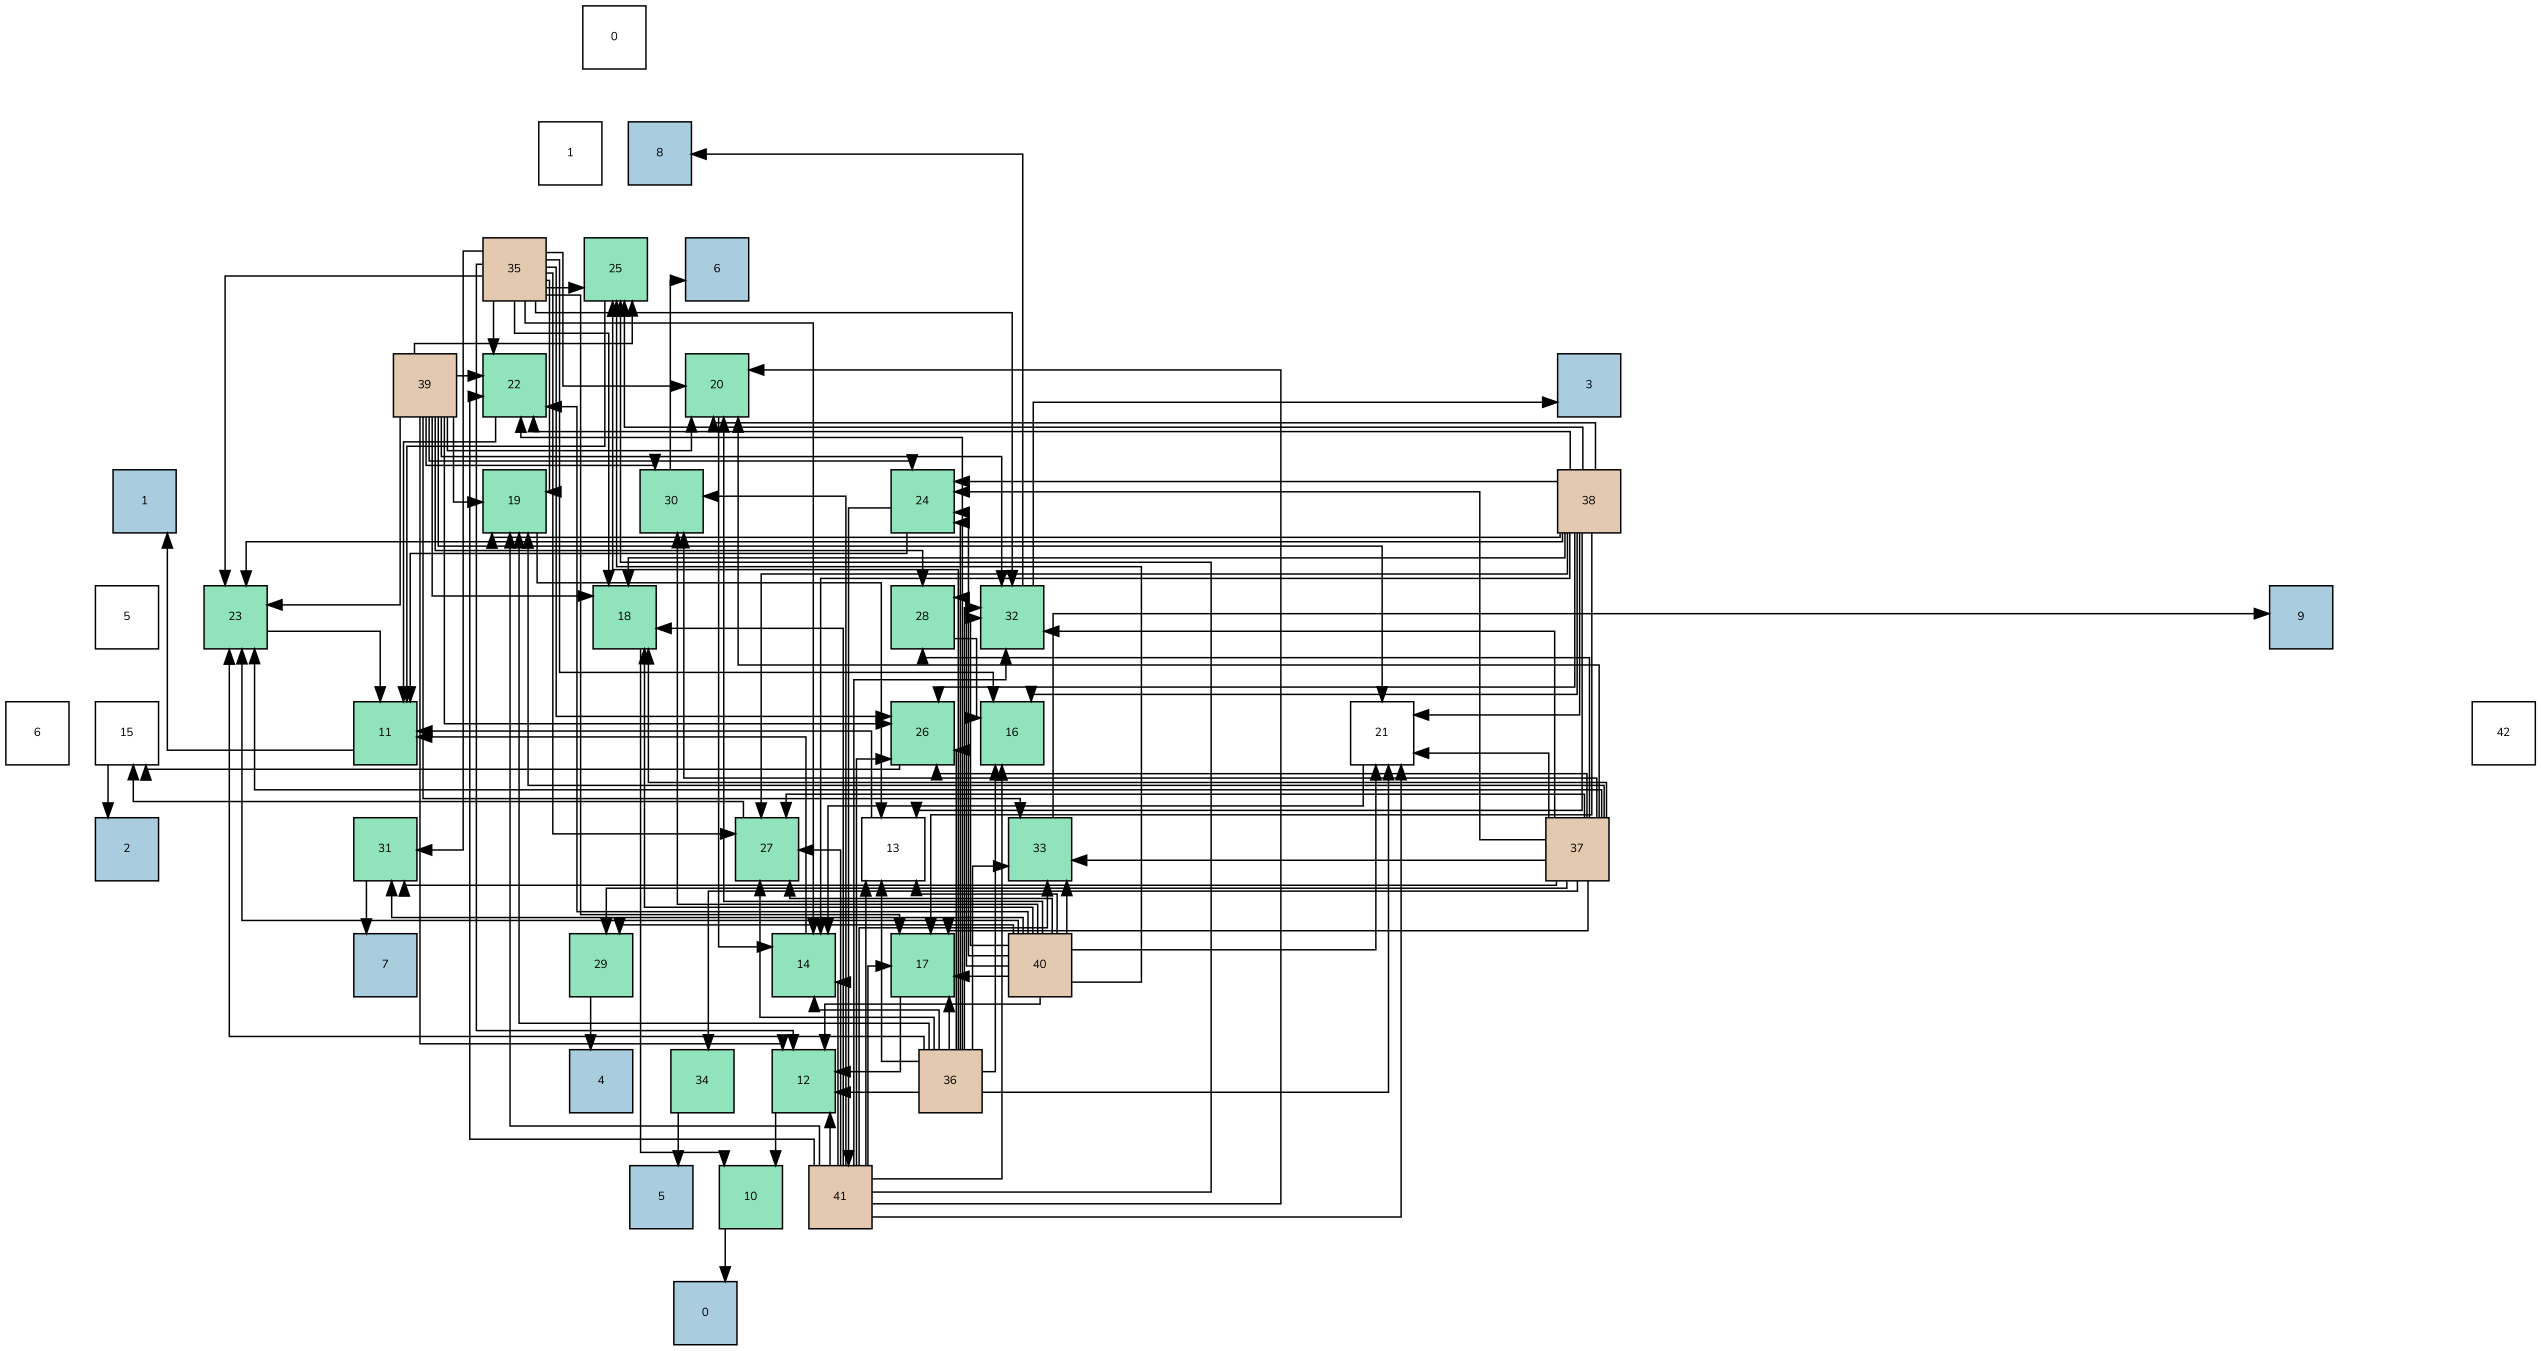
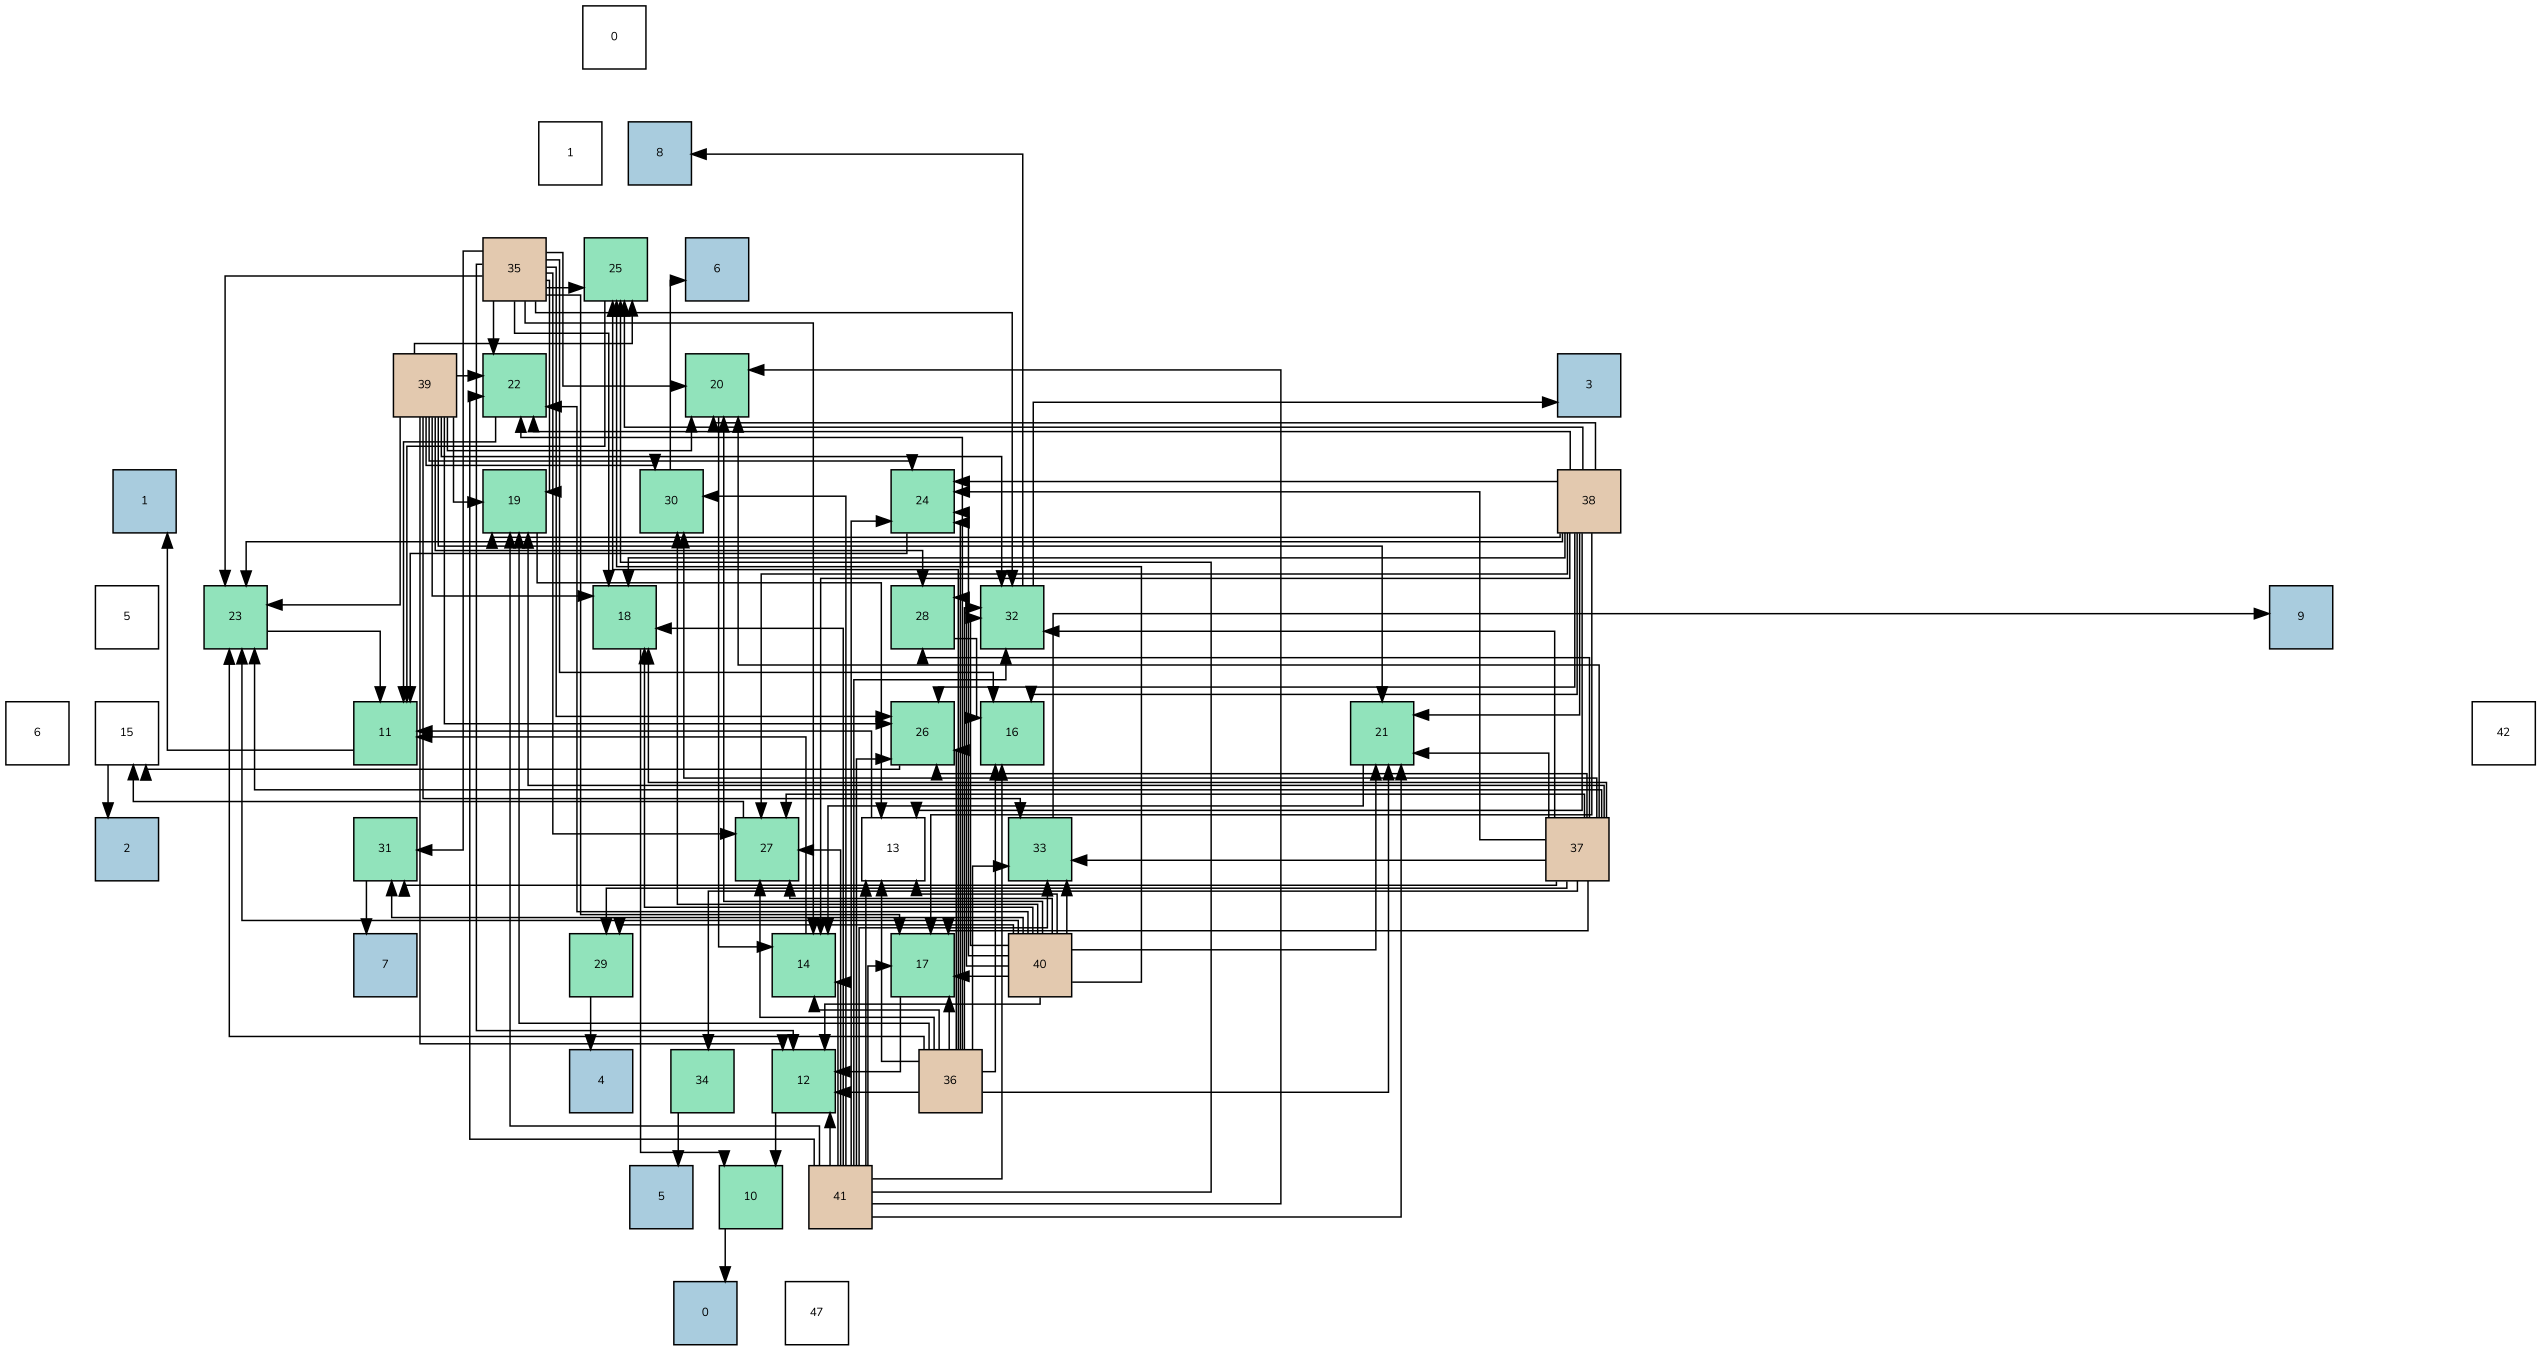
  digraph {
    fontname=Nunito
    rank=same
    rankdir=TB
    splines=ortho
    node [fillcolor="#91e3bb" fixedsize=true fontname=Nunito fontsize=8 shape=square style=filled]
    edge [constraint=false fontname=Nunito style=vis]
    n1 [fillcolor="#ffffff" label=0 width=0.6]
    n2 [fillcolor="#ffffff" label=1 width=0.6]
    n3 [fillcolor="#a9ccde" label=8 width=0.6]
    n4 [fillcolor="#e3c9af" label=35 width=0.6]
    n5 [label=25 width=0.6]
    n6 [fillcolor="#a9ccde" label=6 width=0.6]
    n7 [fillcolor="#e3c9af" label=39 width=0.6]
    n8 [label=22 width=0.6]
    n9 [label=19 width=0.6]
    n10 [label=23 width=0.6]
    n11 [label=20 width=0.6]
    n12 [label=18 width=0.6]
    n13 [label=26 width=0.6]
    n14 [label=27 width=0.6]
    n15 [label=32 width=0.6]
    n16 [label=16 width=0.6]
    n17 [label=14 width=0.6]
    n18 [label=17 width=0.6]
    n19 [label=12 width=0.6]
    n20 [label=31 width=0.6]
    n21 [label=11 width=0.6]
    n22 [fillcolor="#a9ccde" label=1 width=0.6]
    n23 [label=30 width=0.6]
    n24 [label=24 width=0.6]
    n25 [label=28 width=0.6]
-   n26 [fillcolor="#ffffff" label=21 width=0.6]
+   n26 [label=21 width=0.6]
    n27 [label=33 width=0.6]
    n28 [fillcolor="#ffffff" label=13 width=0.6]
    n29 [fillcolor="#ffffff" label=15 width=0.6]
    n30 [label=10 width=0.6]
    n31 [label=29 width=0.6]
    n32 [fillcolor="#a9ccde" label=3 width=0.6]
    n33 [label=34 width=0.6]
    n34 [fillcolor="#e3c9af" label=36 width=0.6]
    n35 [fillcolor="#e3c9af" label=41 width=0.6]
    n36 [fillcolor="#ffffff" label=5 width=0.6]
    n37 [fillcolor="#a9ccde" label=7 width=0.6]
    n38 [fillcolor="#e3c9af" label=37 width=0.6]
    n39 [fillcolor="#a9ccde" label=9 width=0.6]
    n40 [fillcolor="#e3c9af" label=40 width=0.6]
    n41 [fillcolor="#ffffff" label=6 width=0.6]
    n42 [fillcolor="#a9ccde" label=2 width=0.6]
    n43 [fillcolor="#a9ccde" label=4 width=0.6]
    n44 [fillcolor="#e3c9af" label=38 width=0.6]
    n45 [fillcolor="#a9ccde" label=0 width=0.6]
+   n46 [fillcolor="#ffffff" label=47 width=0.6]
    n47 [fillcolor="#a9ccde" label=5 width=0.6]
    n48 [fillcolor="#ffffff" label=42 width=0.6]
    n1 -> n2 [constraint=true style=invis]
    n1 -> n3 [constraint=true style=invis]
    n2 -> n4 [constraint=true style=invis]
    n2 -> n5 [constraint=true style=invis]
    n3 -> n5 [constraint=true style=invis]
    n3 -> n6 [constraint=true style=invis]
    n4 -> n5
    n4 -> n7 [constraint=true style=invis]
    n4 -> n8
    n4 -> n8 [constraint=true style=invis]
    n4 -> n9
    n4 -> n10
    n4 -> n11
    n4 -> n12
    n4 -> n13
    n4 -> n14
    n4 -> n15
    n4 -> n16
    n4 -> n17
    n4 -> n18
    n4 -> n19
    n4 -> n20
    n5 -> n8 [constraint=true style=invis]
    n5 -> n11 [constraint=true style=invis]
    n5 -> n21
    n6 -> n11 [constraint=true style=invis]
    n6 -> n32 [constraint=true style=invis]
    n7 -> n5
    n7 -> n8
    n7 -> n9
    n7 -> n9 [constraint=true style=invis]
    n7 -> n10
    n7 -> n11
    n7 -> n12
    n7 -> n13
    n7 -> n15
    n7 -> n19
    n7 -> n22 [constraint=true style=invis]
    n7 -> n23
    n7 -> n24
    n7 -> n25
    n7 -> n26
    n7 -> n27
    n8 -> n9 [constraint=true style=invis]
    n8 -> n21
    n8 -> n23 [constraint=true style=invis]
    n9 -> n10 [constraint=true style=invis]
    n9 -> n12 [constraint=true style=invis]
    n9 -> n28
    n10 -> n21
    n10 -> n21 [constraint=true style=invis]
    n10 -> n29 [constraint=true style=invis]
    n11 -> n17
    n11 -> n23 [constraint=true style=invis]
    n11 -> n24 [constraint=true style=invis]
    n12 -> n13 [constraint=true style=invis]
    n12 -> n21 [constraint=true style=invis]
    n12 -> n30
    n13 -> n14 [constraint=true style=invis]
    n13 -> n28 [constraint=true style=invis]
    n13 -> n29
    n14 -> n17 [constraint=true style=invis]
    n14 -> n29
    n14 -> n31 [constraint=true style=invis]
    n15 -> n3
    n15 -> n16 [constraint=true style=invis]
    n15 -> n26 [constraint=true style=invis]
    n15 -> n32
    n16 -> n27 [constraint=true style=invis]
    n16 -> n28 [constraint=true style=invis]
    n17 -> n19 [constraint=true style=invis]
    n17 -> n21
    n17 -> n33 [constraint=true style=invis]
    n18 -> n19
    n18 -> n19 [constraint=true style=invis]
    n18 -> n34 [constraint=true style=invis]
    n19 -> n30
    n19 -> n30 [constraint=true style=invis]
    n19 -> n35 [constraint=true style=invis]
    n20 -> n31 [constraint=true style=invis]
    n20 -> n37
    n20 -> n37 [constraint=true style=invis]
    n21 -> n14 [constraint=true style=invis]
    n21 -> n20 [constraint=true style=invis]
    n21 -> n22
    n22 -> n10 [constraint=true style=invis]
    n22 -> n36 [constraint=true style=invis]
    n23 -> n6
    n23 -> n12 [constraint=true style=invis]
    n23 -> n25 [constraint=true style=invis]
    n24 -> n15 [constraint=true style=invis]
    n24 -> n21
    n24 -> n25 [constraint=true style=invis]
    n25 -> n13 [constraint=true style=invis]
    n25 -> n16
    n25 -> n16 [constraint=true style=invis]
    n26 -> n17
    n26 -> n27 [constraint=true style=invis]
    n26 -> n38 [constraint=true style=invis]
    n27 -> n18 [constraint=true style=invis]
    n27 -> n39
    n27 -> n40 [constraint=true style=invis]
    n28 -> n17 [constraint=true style=invis]
    n28 -> n18 [constraint=true style=invis]
    n28 -> n21
    n29 -> n20 [constraint=true style=invis]
    n29 -> n42
    n29 -> n42 [constraint=true style=invis]
    n30 -> n45
    n30 -> n45 [constraint=true style=invis]
+   n30 -> n46 [constraint=true style=invis]
    n31 -> n33 [constraint=true style=invis]
    n31 -> n43
    n31 -> n43 [constraint=true style=invis]
    n32 -> n24 [constraint=true style=invis]
    n32 -> n44 [constraint=true style=invis]
    n33 -> n30 [constraint=true style=invis]
    n33 -> n47
    n33 -> n47 [constraint=true style=invis]
    n34 -> n5
    n34 -> n8
    n34 -> n9
    n34 -> n10
    n34 -> n13
    n34 -> n14
    n34 -> n15
    n34 -> n16
    n34 -> n17
    n34 -> n18
    n34 -> n19
    n34 -> n24
    n34 -> n26
    n34 -> n27
    n34 -> n28
    n34 -> n35 [constraint=true style=invis]
    n35 -> n5
    n35 -> n8
    n35 -> n9
    n35 -> n11
    n35 -> n12
    n35 -> n13
    n35 -> n14
    n35 -> n15
    n35 -> n16
    n35 -> n17
    n35 -> n18
    n35 -> n19
    n35 -> n23
-   n24 -> n35
+   n35 -> n24
    n35 -> n26
    n35 -> n27
    n35 -> n28
+   n35 -> n46 [constraint=true style=invis]
    n36 -> n29 [constraint=true style=invis]
    n36 -> n41 [constraint=true style=invis]
    n37 -> n43 [constraint=true style=invis]
    n38 -> n9
    n38 -> n10
    n38 -> n11
    n38 -> n12
    n38 -> n13
    n38 -> n14
    n38 -> n15
    n38 -> n18
    n38 -> n20
    n38 -> n23
    n38 -> n24
    n38 -> n25
    n38 -> n26
    n38 -> n27
    n38 -> n31
    n38 -> n33
    n38 -> n40 [constraint=true style=invis]
    n39 -> n26 [constraint=true style=invis]
    n39 -> n48 [constraint=true style=invis]
    n40 -> n5
    n40 -> n8
    n40 -> n10
    n40 -> n11
    n40 -> n12
    n40 -> n14
    n40 -> n15
    n40 -> n18
    n40 -> n19
    n40 -> n20
    n40 -> n23
    n40 -> n24
    n40 -> n25
    n40 -> n26
    n40 -> n27
    n40 -> n28
    n40 -> n31
    n40 -> n34 [constraint=true style=invis]
    n41 -> n42 [constraint=true style=invis]
    n42 -> n37 [constraint=true style=invis]
    n43 -> n47 [constraint=true style=invis]
    n44 -> n5
    n44 -> n8
    n44 -> n9
    n44 -> n10
    n44 -> n11
    n44 -> n12
    n44 -> n13
    n44 -> n14
    n44 -> n15 [constraint=true style=invis]
    n44 -> n16
    n44 -> n17
    n44 -> n18
    n44 -> n24
    n44 -> n26
    n44 -> n28
    n44 -> n39 [constraint=true style=invis]
    n47 -> n45 [constraint=true style=invis]
    n48 -> n38 [constraint=true style=invis]
  }
